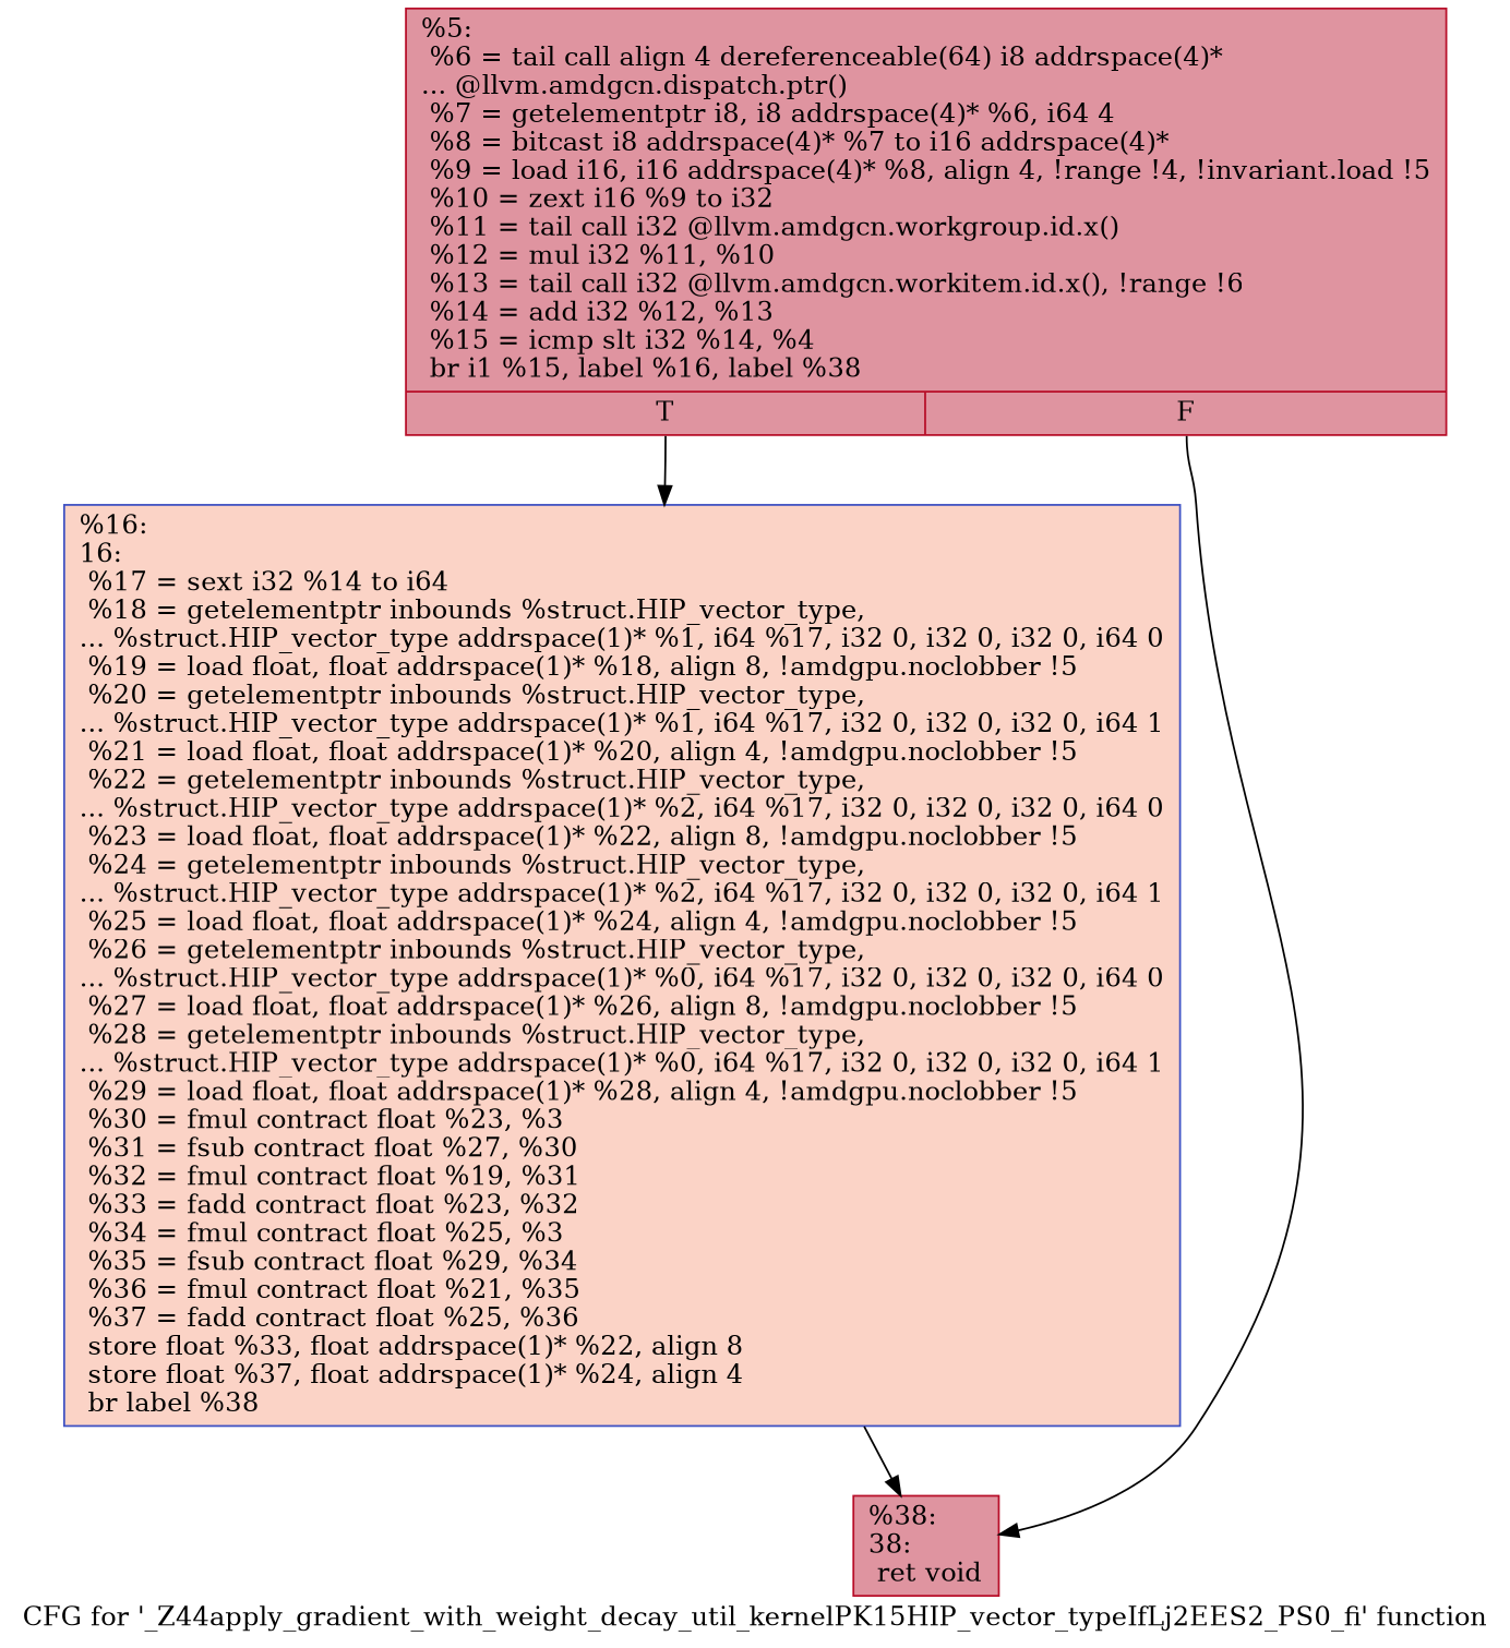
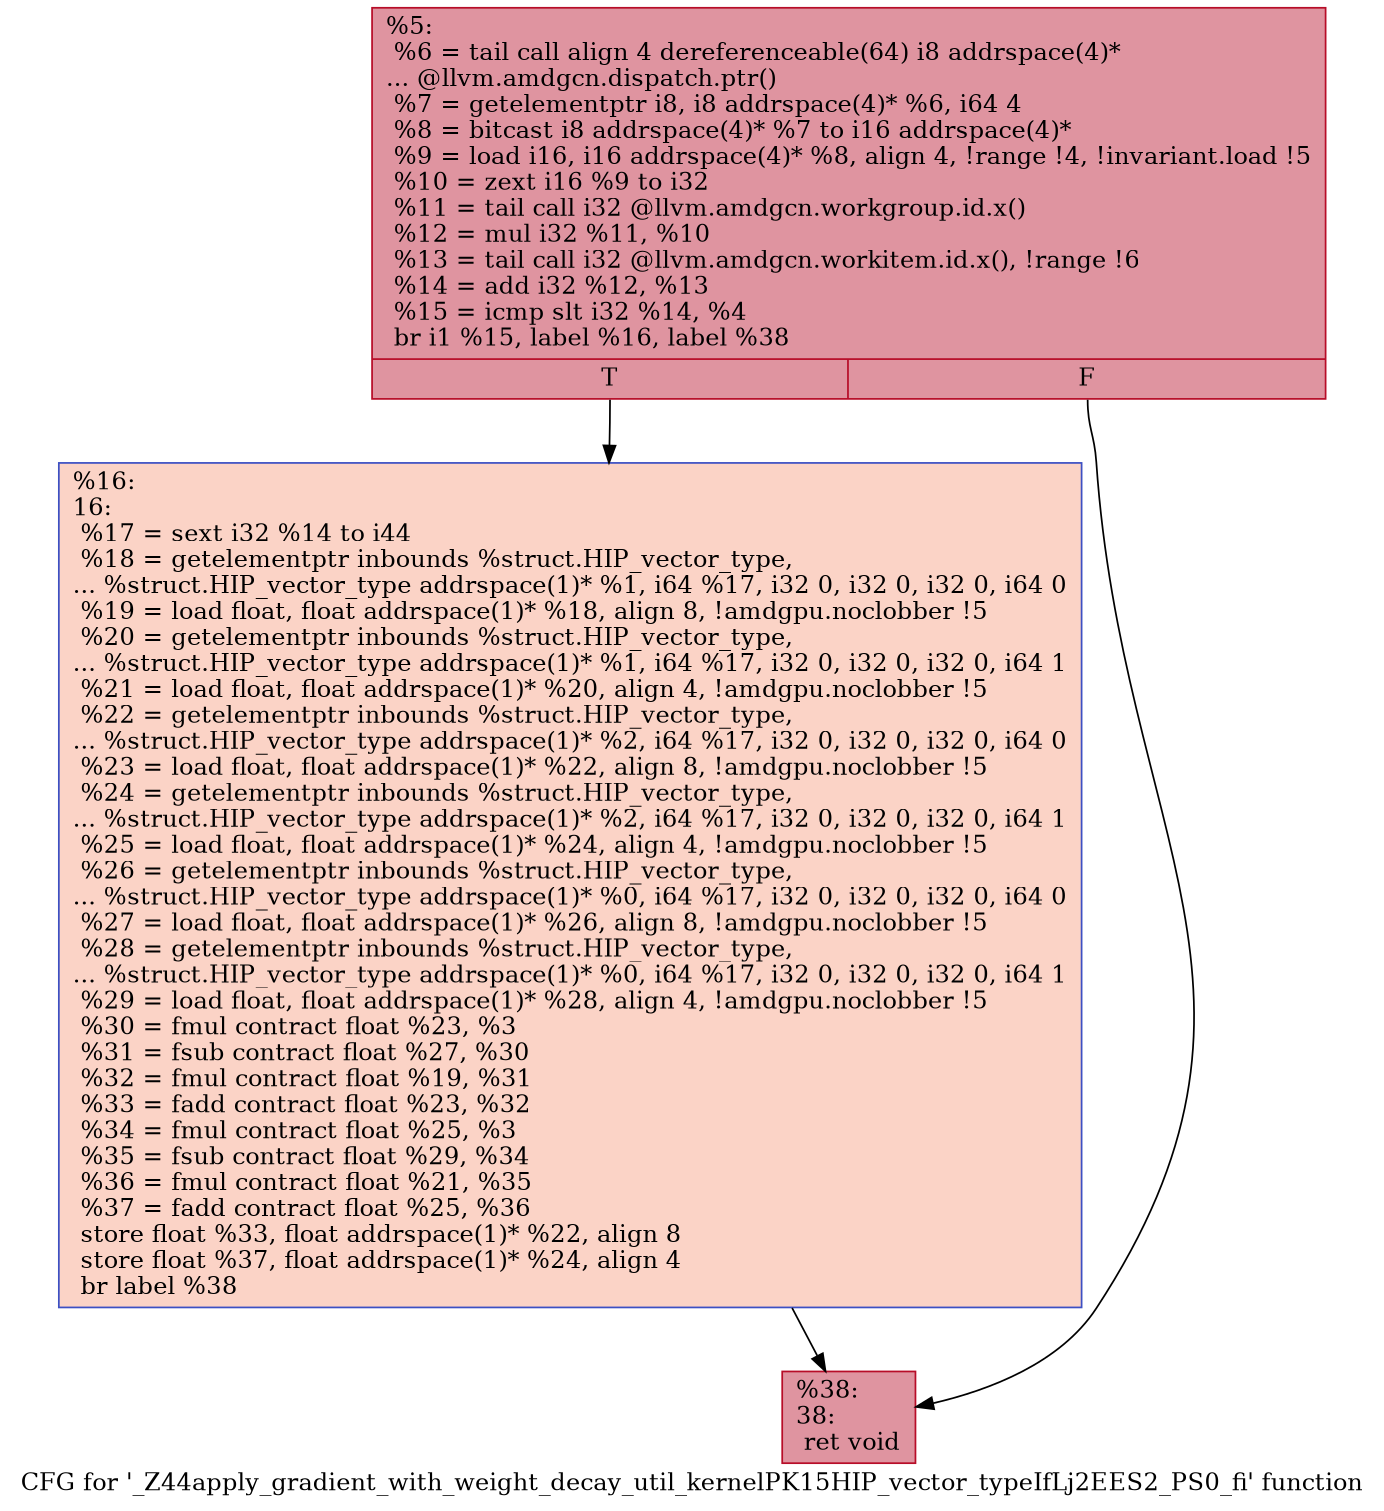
  digraph {
    label="CFG for '_Z44apply_gradient_with_weight_decay_util_kernelPK15HIP_vector_typeIfLj2EES2_PS0_fi' function"
    node [color="#b70d28ff" fillcolor="#b70d2870" shape=record style=filled]
    n1 [label="{%5:\l  %6 = tail call align 4 dereferenceable(64) i8 addrspace(4)*\l... @llvm.amdgcn.dispatch.ptr()\l  %7 = getelementptr i8, i8 addrspace(4)* %6, i64 4\l  %8 = bitcast i8 addrspace(4)* %7 to i16 addrspace(4)*\l  %9 = load i16, i16 addrspace(4)* %8, align 4, !range !4, !invariant.load !5\l  %10 = zext i16 %9 to i32\l  %11 = tail call i32 @llvm.amdgcn.workgroup.id.x()\l  %12 = mul i32 %11, %10\l  %13 = tail call i32 @llvm.amdgcn.workitem.id.x(), !range !6\l  %14 = add i32 %12, %13\l  %15 = icmp slt i32 %14, %4\l  br i1 %15, label %16, label %38\l|{<s0>T|<s1>F}}"]
-   n2 [color="#3d50c3ff" fillcolor="#f59c7d70" label="{%16:\l16:                                               \l  %17 = sext i32 %14 to i64\l  %18 = getelementptr inbounds %struct.HIP_vector_type,\l... %struct.HIP_vector_type addrspace(1)* %1, i64 %17, i32 0, i32 0, i32 0, i64 0\l  %19 = load float, float addrspace(1)* %18, align 8, !amdgpu.noclobber !5\l  %20 = getelementptr inbounds %struct.HIP_vector_type,\l... %struct.HIP_vector_type addrspace(1)* %1, i64 %17, i32 0, i32 0, i32 0, i64 1\l  %21 = load float, float addrspace(1)* %20, align 4, !amdgpu.noclobber !5\l  %22 = getelementptr inbounds %struct.HIP_vector_type,\l... %struct.HIP_vector_type addrspace(1)* %2, i64 %17, i32 0, i32 0, i32 0, i64 0\l  %23 = load float, float addrspace(1)* %22, align 8, !amdgpu.noclobber !5\l  %24 = getelementptr inbounds %struct.HIP_vector_type,\l... %struct.HIP_vector_type addrspace(1)* %2, i64 %17, i32 0, i32 0, i32 0, i64 1\l  %25 = load float, float addrspace(1)* %24, align 4, !amdgpu.noclobber !5\l  %26 = getelementptr inbounds %struct.HIP_vector_type,\l... %struct.HIP_vector_type addrspace(1)* %0, i64 %17, i32 0, i32 0, i32 0, i64 0\l  %27 = load float, float addrspace(1)* %26, align 8, !amdgpu.noclobber !5\l  %28 = getelementptr inbounds %struct.HIP_vector_type,\l... %struct.HIP_vector_type addrspace(1)* %0, i64 %17, i32 0, i32 0, i32 0, i64 1\l  %29 = load float, float addrspace(1)* %28, align 4, !amdgpu.noclobber !5\l  %30 = fmul contract float %23, %3\l  %31 = fsub contract float %27, %30\l  %32 = fmul contract float %19, %31\l  %33 = fadd contract float %23, %32\l  %34 = fmul contract float %25, %3\l  %35 = fsub contract float %29, %34\l  %36 = fmul contract float %21, %35\l  %37 = fadd contract float %25, %36\l  store float %33, float addrspace(1)* %22, align 8\l  store float %37, float addrspace(1)* %24, align 4\l  br label %38\l}"]
+   n2 [color="#3d50c3ff" fillcolor="#f59c7d70" label="{%16:\l16:                                               \l  %17 = sext i32 %14 to i44\l  %18 = getelementptr inbounds %struct.HIP_vector_type,\l... %struct.HIP_vector_type addrspace(1)* %1, i64 %17, i32 0, i32 0, i32 0, i64 0\l  %19 = load float, float addrspace(1)* %18, align 8, !amdgpu.noclobber !5\l  %20 = getelementptr inbounds %struct.HIP_vector_type,\l... %struct.HIP_vector_type addrspace(1)* %1, i64 %17, i32 0, i32 0, i32 0, i64 1\l  %21 = load float, float addrspace(1)* %20, align 4, !amdgpu.noclobber !5\l  %22 = getelementptr inbounds %struct.HIP_vector_type,\l... %struct.HIP_vector_type addrspace(1)* %2, i64 %17, i32 0, i32 0, i32 0, i64 0\l  %23 = load float, float addrspace(1)* %22, align 8, !amdgpu.noclobber !5\l  %24 = getelementptr inbounds %struct.HIP_vector_type,\l... %struct.HIP_vector_type addrspace(1)* %2, i64 %17, i32 0, i32 0, i32 0, i64 1\l  %25 = load float, float addrspace(1)* %24, align 4, !amdgpu.noclobber !5\l  %26 = getelementptr inbounds %struct.HIP_vector_type,\l... %struct.HIP_vector_type addrspace(1)* %0, i64 %17, i32 0, i32 0, i32 0, i64 0\l  %27 = load float, float addrspace(1)* %26, align 8, !amdgpu.noclobber !5\l  %28 = getelementptr inbounds %struct.HIP_vector_type,\l... %struct.HIP_vector_type addrspace(1)* %0, i64 %17, i32 0, i32 0, i32 0, i64 1\l  %29 = load float, float addrspace(1)* %28, align 4, !amdgpu.noclobber !5\l  %30 = fmul contract float %23, %3\l  %31 = fsub contract float %27, %30\l  %32 = fmul contract float %19, %31\l  %33 = fadd contract float %23, %32\l  %34 = fmul contract float %25, %3\l  %35 = fsub contract float %29, %34\l  %36 = fmul contract float %21, %35\l  %37 = fadd contract float %25, %36\l  store float %33, float addrspace(1)* %22, align 8\l  store float %37, float addrspace(1)* %24, align 4\l  br label %38\l}"]
    n3 [label="{%38:\l38:                                               \l  ret void\l}"]
    n1 -> n2 [tailport=s0]
    n1 -> n3 [tailport=s1]
    n2 -> n3
  }
